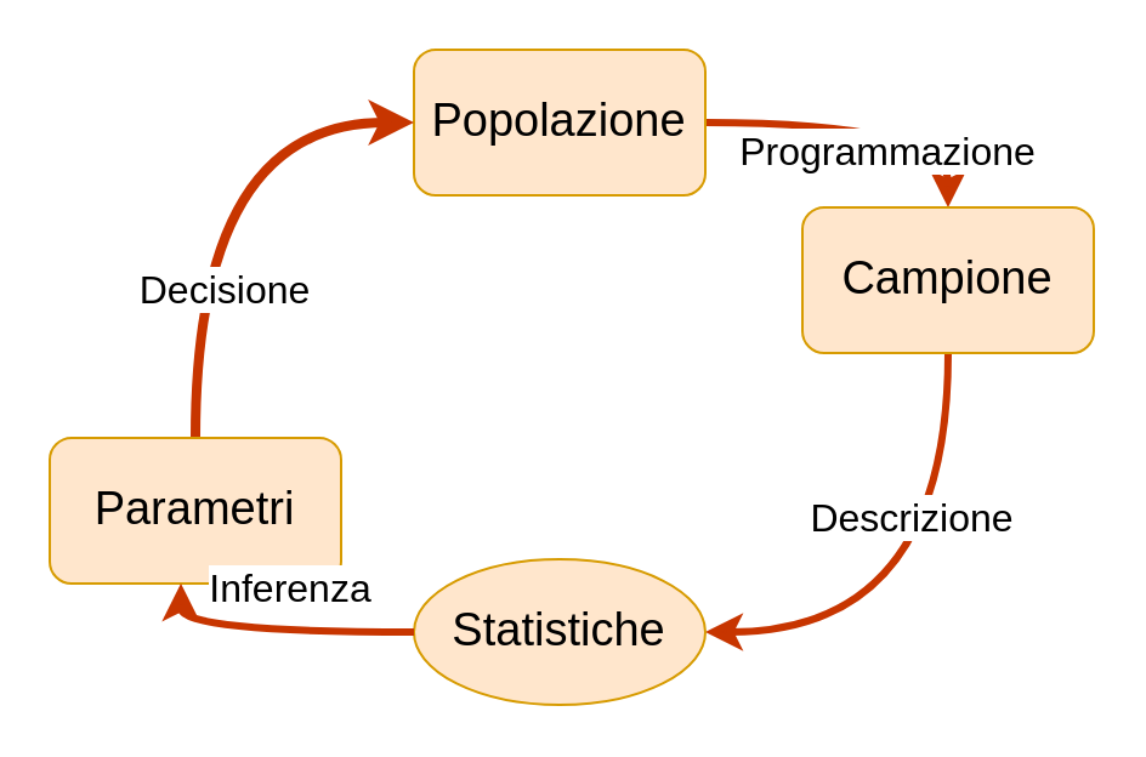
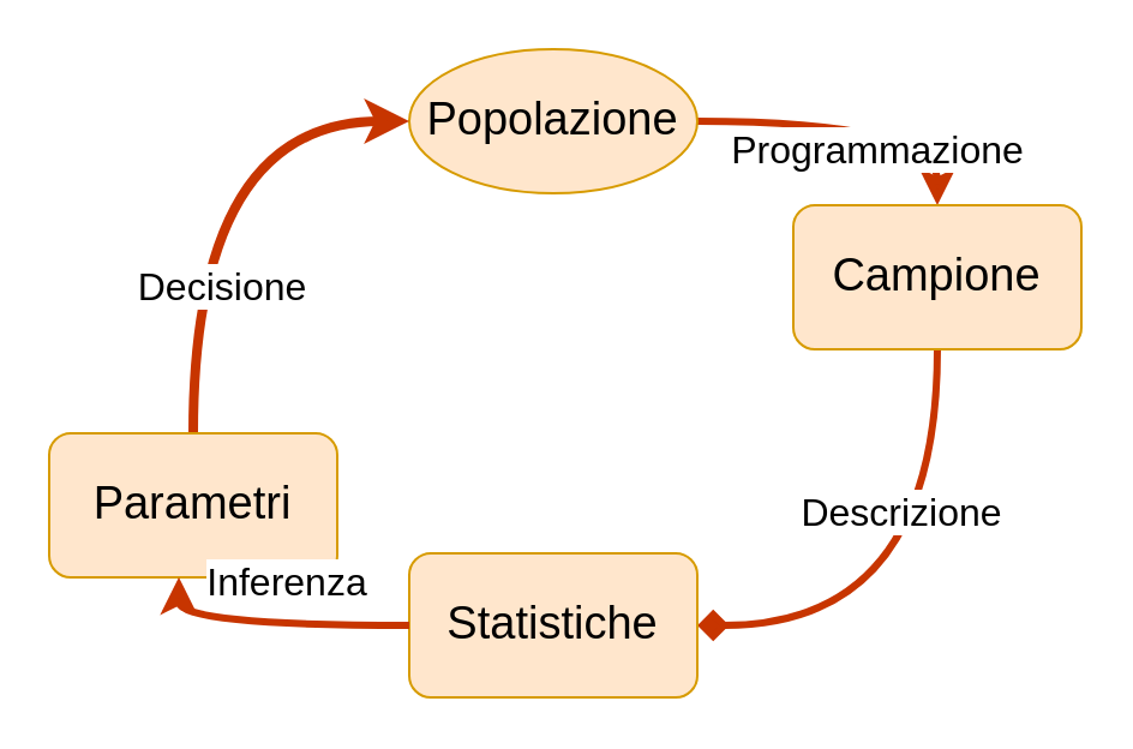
  <mxCell id="0" />
  <mxCell id="1" parent="0" />
  <mxCell id="2" style="edgeStyle=orthogonalEdgeStyle;rounded=0;orthogonalLoop=1;jettySize=auto;html=1;exitX=1;exitY=0.5;exitDx=0;exitDy=0;curved=1;strokeWidth=3;fillColor=#fa6800;strokeColor=#C73500;" edge="1" parent="1" source="4" target="7"><mxGeometry relative="1" as="geometry" /></mxCell>
  <mxCell id="3" value="&lt;font style=&quot;font-size: 16px;&quot;&gt;Programmazione&lt;/font&gt;" style="edgeLabel;html=1;align=center;verticalAlign=middle;resizable=0;points=[];" vertex="1" connectable="0" parent="2"><mxGeometry x="0.093" y="-11" relative="1" as="geometry"><mxPoint as="offset" /></mxGeometry></mxCell>
- <mxCell id="4" value="&lt;font style=&quot;font-size: 19px;&quot;&gt;Popolazione&lt;/font&gt;" style="rounded=1;whiteSpace=wrap;html=1;fillColor=#ffe6cc;strokeColor=#d79b00;" vertex="1" parent="1"><mxGeometry x="170" y="20" width="120" height="60" as="geometry" /></mxCell>
- <mxCell id="5" style="edgeStyle=orthogonalEdgeStyle;rounded=0;orthogonalLoop=1;jettySize=auto;html=1;exitX=0.5;exitY=1;exitDx=0;exitDy=0;entryX=1;entryY=0.5;entryDx=0;entryDy=0;curved=1;strokeWidth=3;fillColor=#fa6800;strokeColor=#C73500;" edge="1" parent="1" source="7" target="8"><mxGeometry relative="1" as="geometry" /></mxCell>
+ <mxCell id="4" value="&lt;font style=&quot;font-size: 19px;&quot;&gt;Popolazione&lt;/font&gt;" style="ellipse;whiteSpace=wrap;html=1;fillColor=#ffe6cc;strokeColor=#d79b00;" vertex="1" parent="1"><mxGeometry x="170" y="20" width="120" height="60" as="geometry" /></mxCell>
+ <mxCell id="5" style="edgeStyle=orthogonalEdgeStyle;rounded=0;orthogonalLoop=1;jettySize=auto;html=1;exitX=0.5;exitY=1;exitDx=0;exitDy=0;entryX=1;entryY=0.5;entryDx=0;entryDy=0;curved=1;strokeWidth=3;fillColor=#fa6800;strokeColor=#C73500;endArrow=diamond;" edge="1" parent="1" source="7" target="8"><mxGeometry relative="1" as="geometry" /></mxCell>
  <mxCell id="6" value="&lt;font style=&quot;font-size: 16px;&quot;&gt;Descrizione&lt;/font&gt;" style="edgeLabel;html=1;align=center;verticalAlign=middle;resizable=0;points=[];" vertex="1" connectable="0" parent="5"><mxGeometry x="-0.377" y="-16" relative="1" as="geometry"><mxPoint as="offset" /></mxGeometry></mxCell>
  <mxCell id="7" value="&lt;font style=&quot;font-size: 19px;&quot;&gt;Campione&lt;/font&gt;" style="rounded=1;whiteSpace=wrap;html=1;fillColor=#ffe6cc;strokeColor=#d79b00;" vertex="1" parent="1"><mxGeometry x="330" y="85" width="120" height="60" as="geometry" /></mxCell>
- <mxCell id="8" value="&lt;font style=&quot;font-size: 19px;&quot;&gt;Statistiche&lt;/font&gt;" style="ellipse;whiteSpace=wrap;html=1;fillColor=#ffe6cc;strokeColor=#d79b00;" vertex="1" parent="1"><mxGeometry x="170" y="230" width="120" height="60" as="geometry" /></mxCell>
+ <mxCell id="8" value="&lt;font style=&quot;font-size: 19px;&quot;&gt;Statistiche&lt;/font&gt;" style="rounded=1;whiteSpace=wrap;html=1;fillColor=#ffe6cc;strokeColor=#d79b00;" vertex="1" parent="1"><mxGeometry x="170" y="230" width="120" height="60" as="geometry" /></mxCell>
  <mxCell id="9" style="edgeStyle=orthogonalEdgeStyle;rounded=0;orthogonalLoop=1;jettySize=auto;html=1;exitX=0.5;exitY=0;exitDx=0;exitDy=0;entryX=0;entryY=0.5;entryDx=0;entryDy=0;fillColor=#fa6800;strokeColor=#C73500;strokeWidth=4;curved=1;" edge="1" parent="1" source="11" target="4"><mxGeometry relative="1" as="geometry" /></mxCell>
  <mxCell id="10" value="&lt;font style=&quot;font-size: 16px;&quot;&gt;Decisione&lt;br&gt;&lt;/font&gt;" style="edgeLabel;html=1;align=center;verticalAlign=middle;resizable=0;points=[];" vertex="1" connectable="0" parent="9"><mxGeometry x="-0.435" y="-11" relative="1" as="geometry"><mxPoint as="offset" /></mxGeometry></mxCell>
  <mxCell id="11" value="&lt;font style=&quot;font-size: 19px;&quot;&gt;Parametri&lt;/font&gt;" style="rounded=1;whiteSpace=wrap;html=1;fillColor=#ffe6cc;strokeColor=#d79b00;" vertex="1" parent="1"><mxGeometry x="20" y="180" width="120" height="60" as="geometry" /></mxCell>
  <mxCell id="12" style="edgeStyle=orthogonalEdgeStyle;rounded=0;orthogonalLoop=1;jettySize=auto;html=1;exitX=0;exitY=0.5;exitDx=0;exitDy=0;entryX=0.45;entryY=1;entryDx=0;entryDy=0;entryPerimeter=0;fillColor=#fa6800;strokeColor=#C73500;curved=1;fontSize=15;strokeWidth=3;" edge="1" parent="1" source="8" target="11"><mxGeometry relative="1" as="geometry" /></mxCell>
  <mxCell id="13" value="&lt;font style=&quot;font-size: 16px;&quot;&gt;Inferenza&lt;/font&gt;" style="edgeLabel;html=1;align=center;verticalAlign=middle;resizable=0;points=[];" vertex="1" connectable="0" parent="12"><mxGeometry x="-0.108" y="-19" relative="1" as="geometry"><mxPoint as="offset" /></mxGeometry></mxCell>
